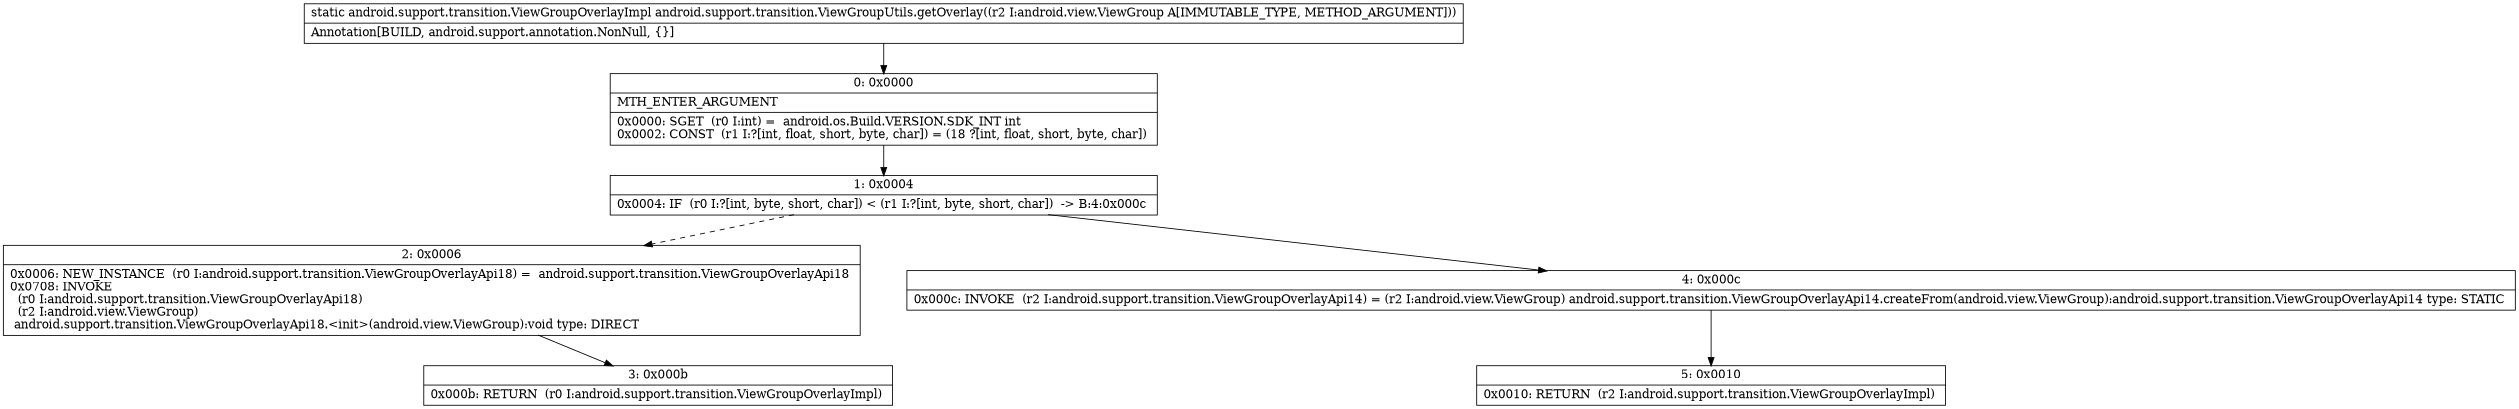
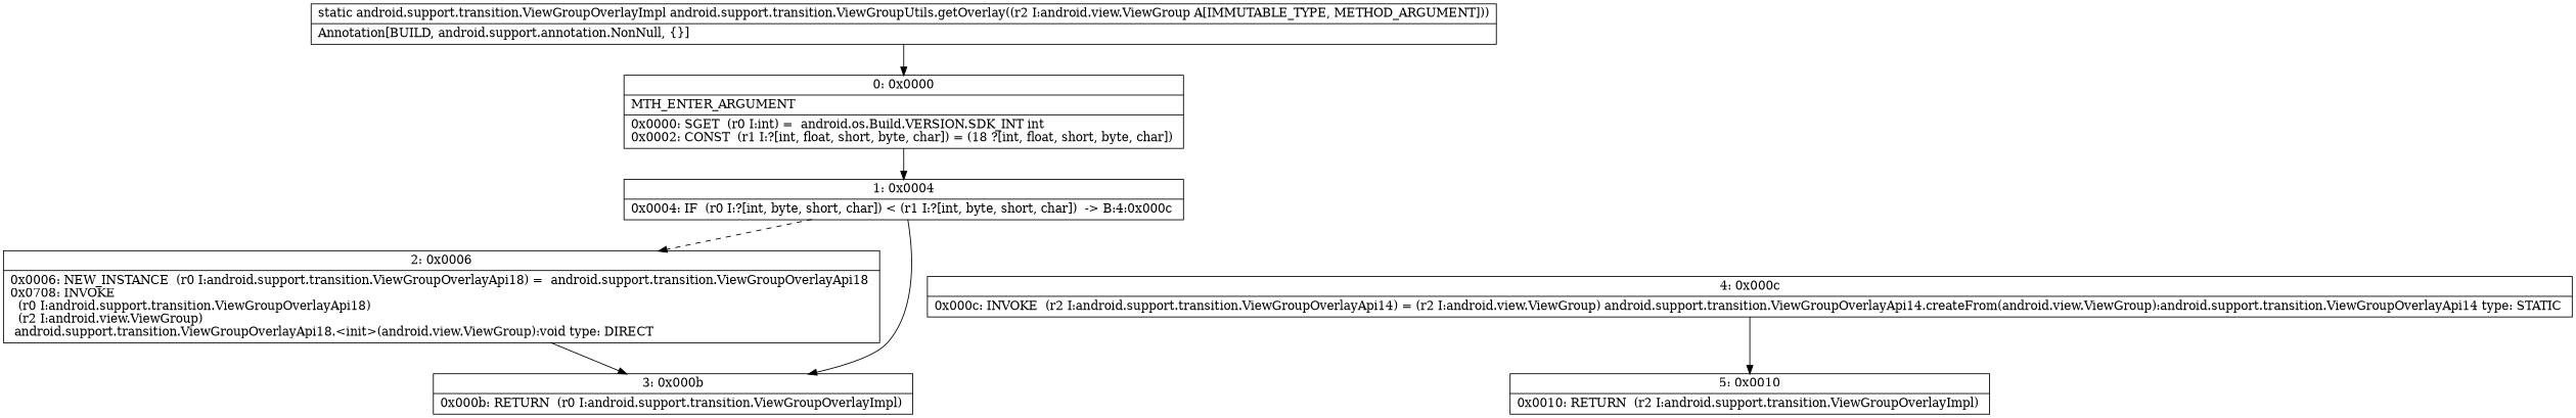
  digraph {
    node [shape=record]
    n1 [label="{0\:\ 0x0000|MTH_ENTER_ARGUMENT\l|0x0000: SGET  (r0 I:int) =  android.os.Build.VERSION.SDK_INT int \l0x0002: CONST  (r1 I:?[int, float, short, byte, char]) = (18 ?[int, float, short, byte, char]) \l}"]
    n2 [label="{1\:\ 0x0004|0x0004: IF  (r0 I:?[int, byte, short, char]) \< (r1 I:?[int, byte, short, char])  \-\> B:4:0x000c \l}"]
    n3 [label="{2\:\ 0x0006|0x0006: NEW_INSTANCE  (r0 I:android.support.transition.ViewGroupOverlayApi18) =  android.support.transition.ViewGroupOverlayApi18 \l0x0708: INVOKE  \l  (r0 I:android.support.transition.ViewGroupOverlayApi18)\l  (r2 I:android.view.ViewGroup)\l android.support.transition.ViewGroupOverlayApi18.\<init\>(android.view.ViewGroup):void type: DIRECT \l}"]
    n4 [label="{4\:\ 0x000c|0x000c: INVOKE  (r2 I:android.support.transition.ViewGroupOverlayApi14) = (r2 I:android.view.ViewGroup) android.support.transition.ViewGroupOverlayApi14.createFrom(android.view.ViewGroup):android.support.transition.ViewGroupOverlayApi14 type: STATIC \l}"]
    n5 [label="{3\:\ 0x000b|0x000b: RETURN  (r0 I:android.support.transition.ViewGroupOverlayImpl) \l}"]
    n6 [label="{5\:\ 0x0010|0x0010: RETURN  (r2 I:android.support.transition.ViewGroupOverlayImpl) \l}"]
    n7 [label="{static android.support.transition.ViewGroupOverlayImpl android.support.transition.ViewGroupUtils.getOverlay((r2 I:android.view.ViewGroup A[IMMUTABLE_TYPE, METHOD_ARGUMENT]))  | Annotation[BUILD, android.support.annotation.NonNull, \{\}]\l}"]
    n1 -> n2
    n2 -> n3 [style=dashed]
-   n2 -> n4
+   n2 -> n5
    n3 -> n5
    n4 -> n6
    n7 -> n1
  }
